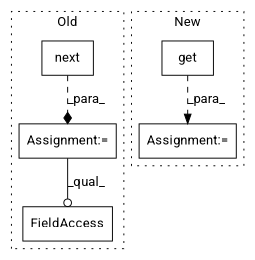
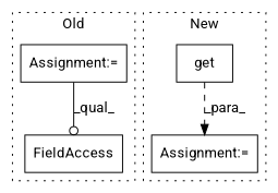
  digraph {
    fontname=Roboto
    node [a=32 l=1 shape=box fontname=Roboto]
    edge [style=dashed fontname=Roboto]
-   n1 [l="16,1" label=next s="11411,11539"]
    n2 [a=22 l=11 label=FieldAccess s=11561]
    n3 [a=7 label="Assignment:=" s=11410]
    n4 [l="4,1" label=get s="11454,11466"]
    n5 [a=7 label="Assignment:=" s=11439]
    subgraph cluster_1 {
      label=Old
      style=dotted
-     n1
      n2
      n3
    }
    subgraph cluster_2 {
      label=New
      style=dotted
      n4
      n5
    }
-   n1 -> n3 [label=_para_ arrowhead=diamond]
    n3 -> n2 [label=_qual_ style=solid arrowhead=odot]
    n4 -> n5 [label=_para_ arrowhead=normal]
  }
